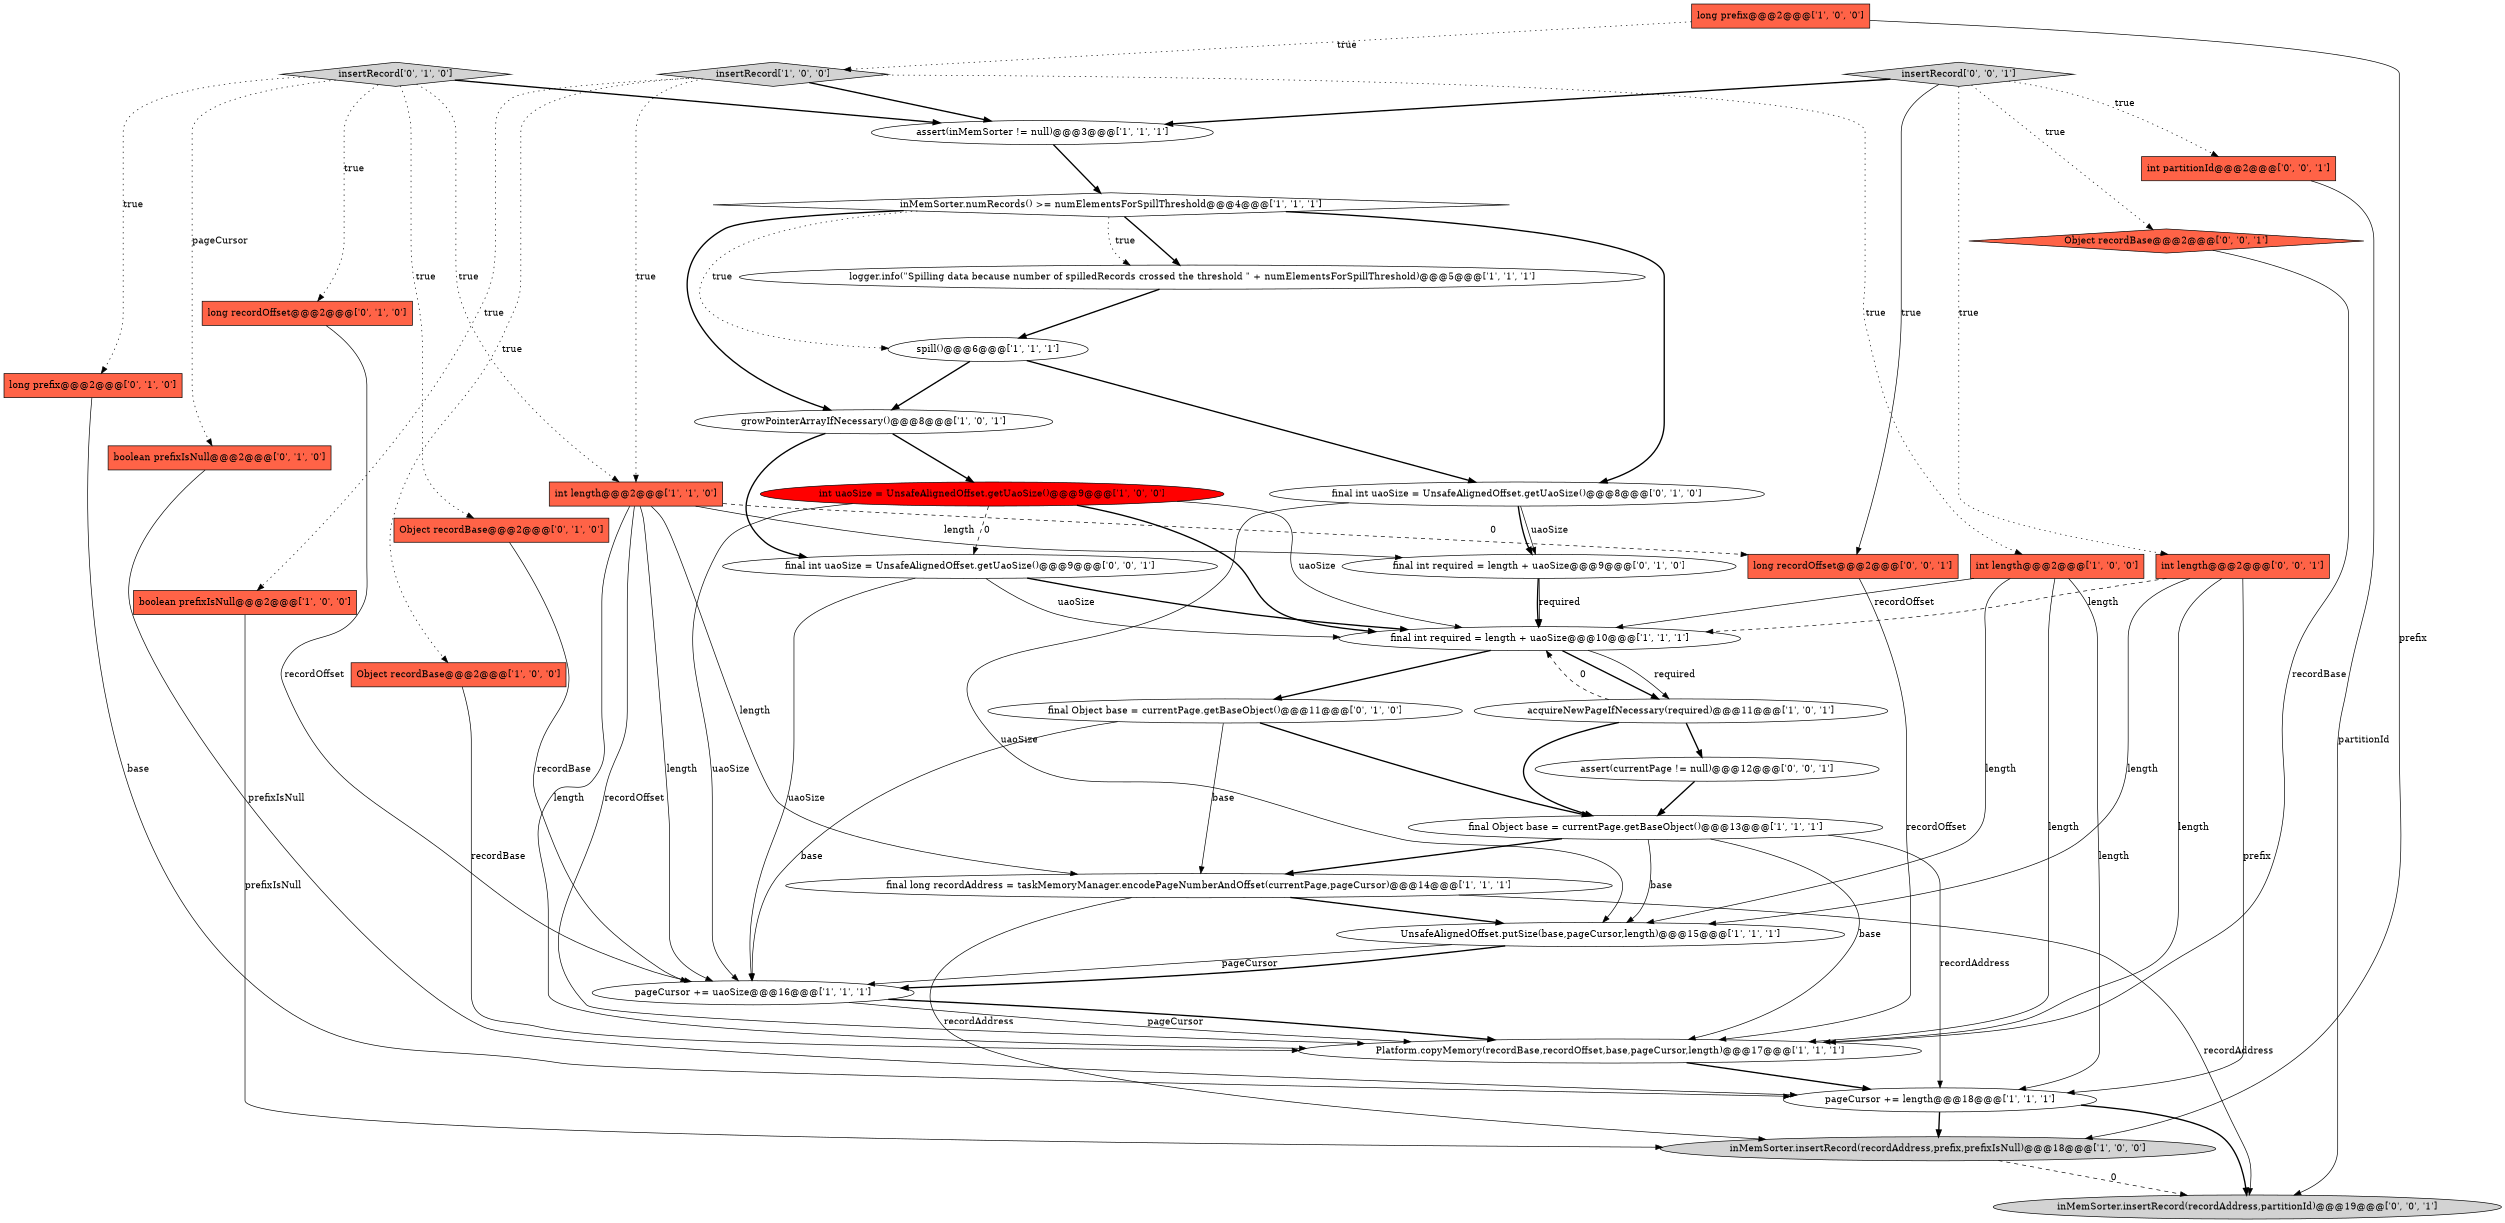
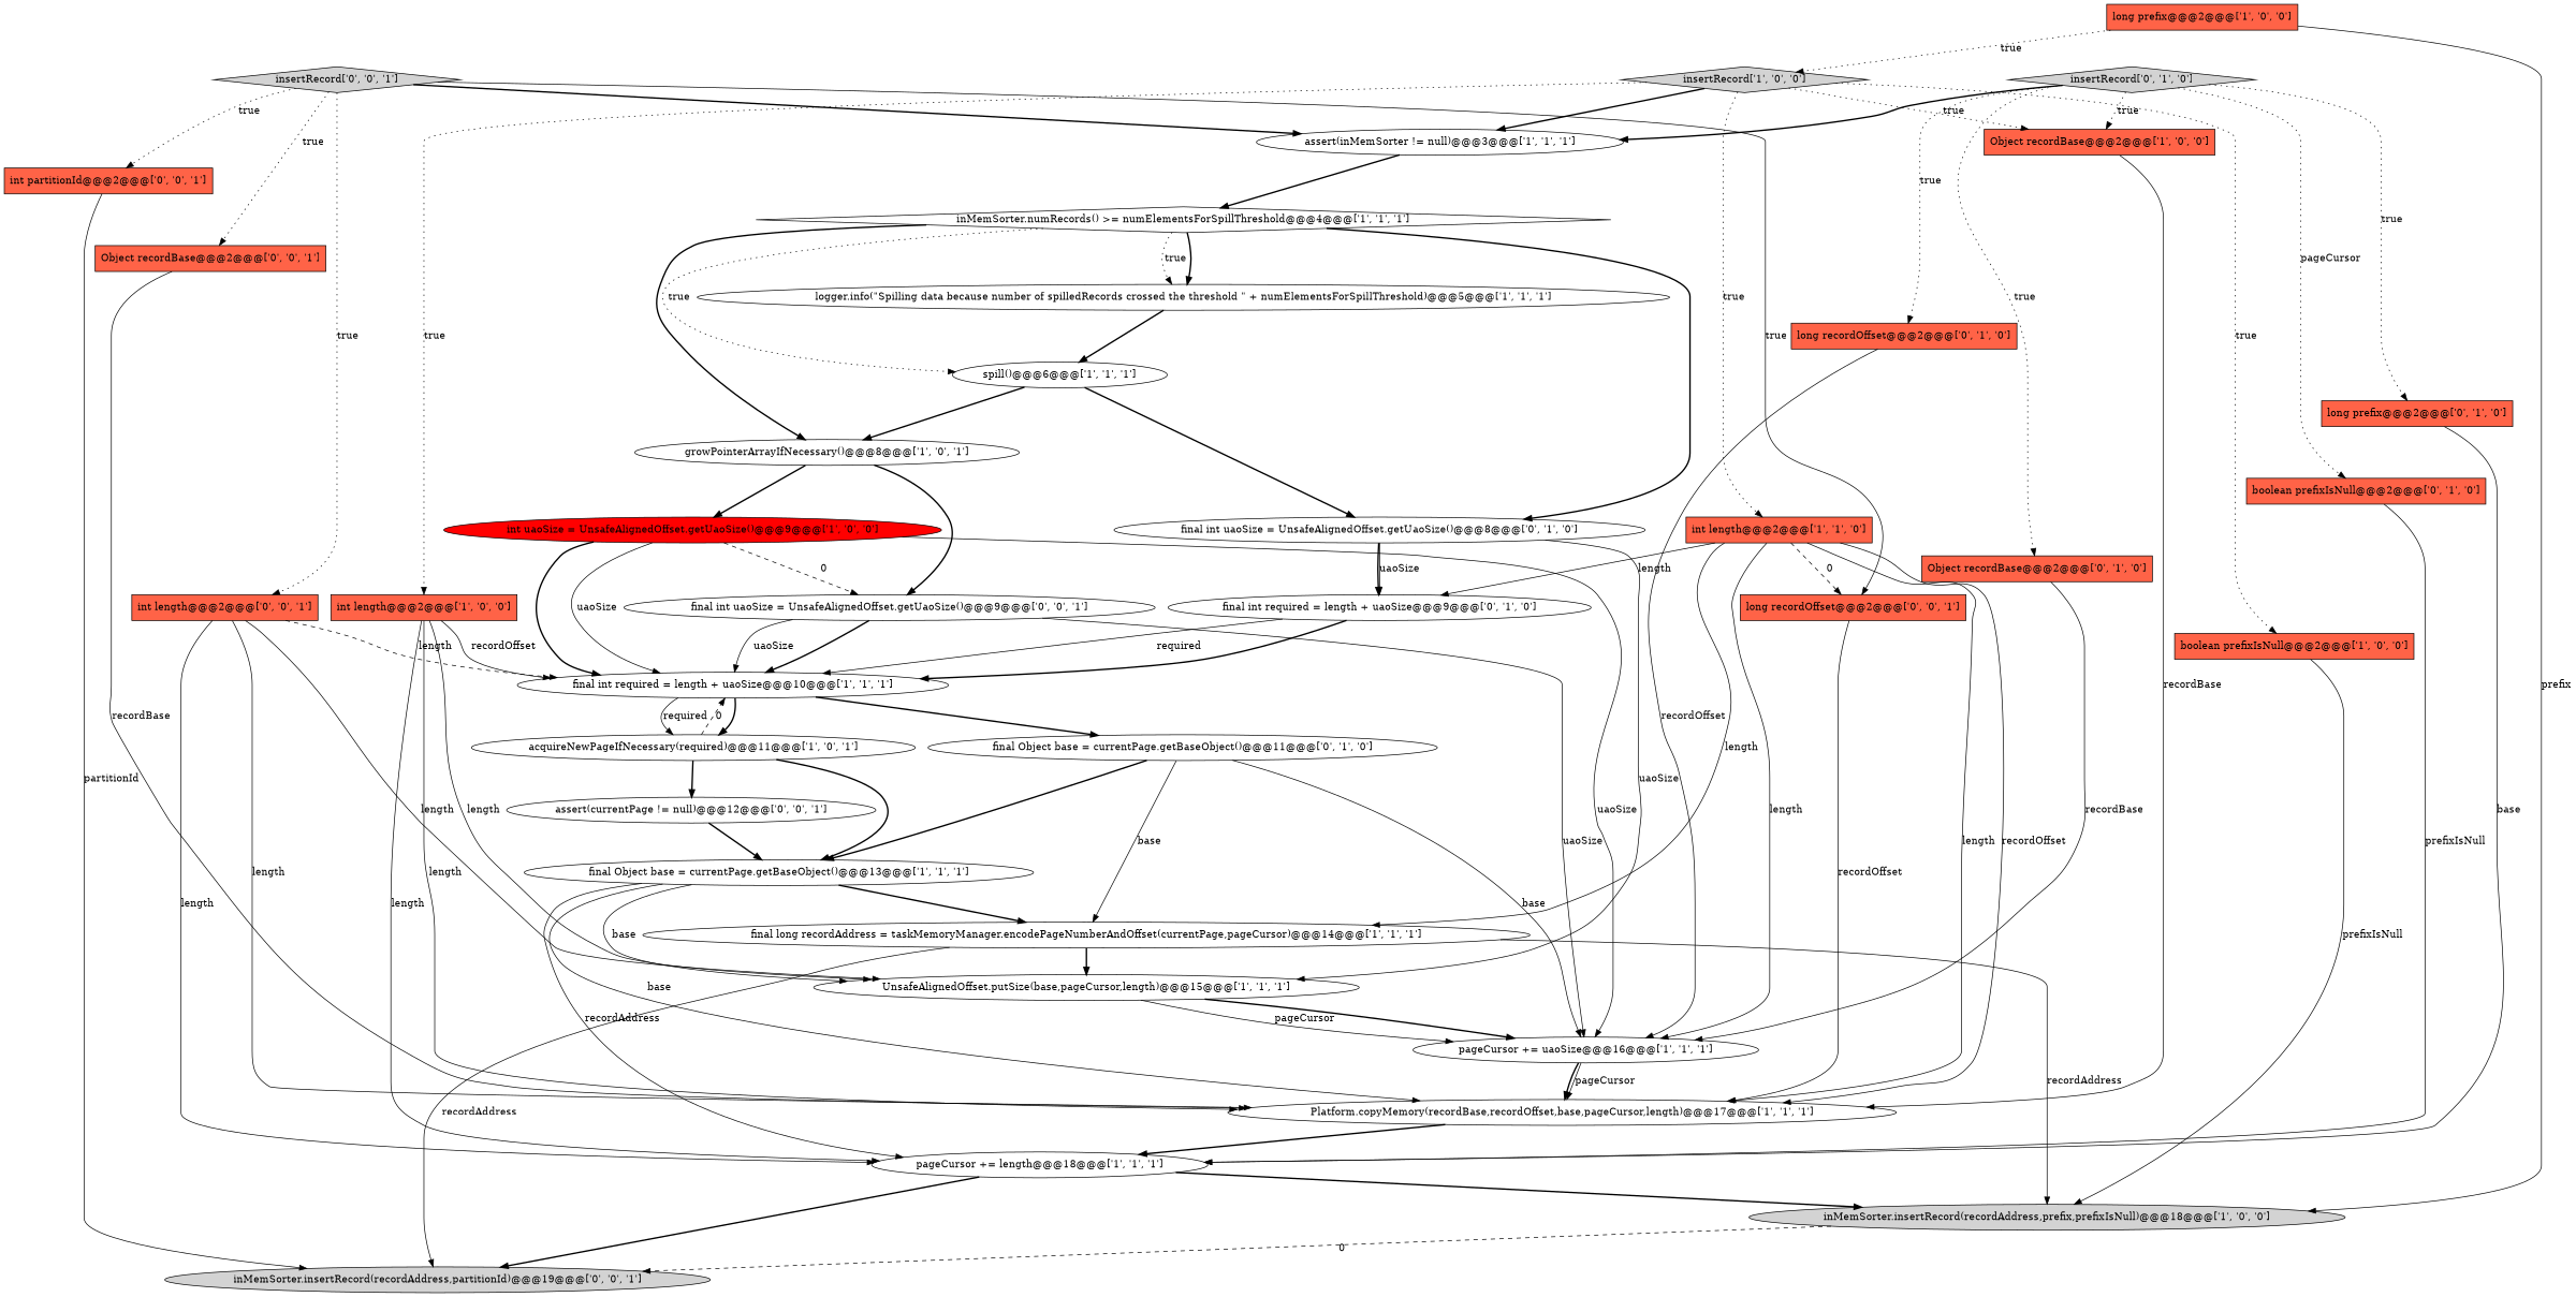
  digraph {
    node [fillcolor=white shape=ellipse style=filled]
    edge [style=solid]
    n1 [label="final Object base = currentPage.getBaseObject()@@@11@@@['0', '1', '0']"]
    n2 [label="final long recordAddress = taskMemoryManager.encodePageNumberAndOffset(currentPage,pageCursor)@@@14@@@['1', '1', '1']"]
    n3 [label="final Object base = currentPage.getBaseObject()@@@13@@@['1', '1', '1']"]
    n4 [label="pageCursor += uaoSize@@@16@@@['1', '1', '1']"]
    n5 [label="UnsafeAlignedOffset.putSize(base,pageCursor,length)@@@15@@@['1', '1', '1']"]
    n6 [fillcolor=lightgray label="inMemSorter.insertRecord(recordAddress,prefix,prefixIsNull)@@@18@@@['1', '0', '0']"]
    n7 [fillcolor=lightgray label="inMemSorter.insertRecord(recordAddress,partitionId)@@@19@@@['0', '0', '1']"]
    n8 [label="Platform.copyMemory(recordBase,recordOffset,base,pageCursor,length)@@@17@@@['1', '1', '1']"]
    n9 [label="pageCursor += length@@@18@@@['1', '1', '1']"]
    n10 [fillcolor=tomato label="long recordOffset@@@2@@@['0', '1', '0']" shape=box]
-   n11 [fillcolor=tomato label="Object recordBase@@@2@@@['0', '0', '1']" shape=diamond]
+   n11 [fillcolor=tomato label="Object recordBase@@@2@@@['0', '0', '1']" shape=box]
    n12 [fillcolor=tomato label="int length@@@2@@@['1', '0', '0']" shape=box]
    n13 [label="final int required = length + uaoSize@@@10@@@['1', '1', '1']"]
    n14 [label="acquireNewPageIfNecessary(required)@@@11@@@['1', '0', '1']"]
    n15 [label="inMemSorter.numRecords() >= numElementsForSpillThreshold@@@4@@@['1', '1', '1']" shape=diamond]
    n16 [label="final int uaoSize = UnsafeAlignedOffset.getUaoSize()@@@8@@@['0', '1', '0']"]
    n17 [label="spill()@@@6@@@['1', '1', '1']"]
    n18 [label="growPointerArrayIfNecessary()@@@8@@@['1', '0', '1']"]
    n19 [label="logger.info(\"Spilling data because number of spilledRecords crossed the threshold \" + numElementsForSpillThreshold)@@@5@@@['1', '1', '1']"]
    n20 [label="final int required = length + uaoSize@@@9@@@['0', '1', '0']"]
    n21 [label="final int uaoSize = UnsafeAlignedOffset.getUaoSize()@@@9@@@['0', '0', '1']"]
    n22 [fillcolor=red label="int uaoSize = UnsafeAlignedOffset.getUaoSize()@@@9@@@['1', '0', '0']"]
    n23 [label="assert(currentPage != null)@@@12@@@['0', '0', '1']"]
    n24 [fillcolor=tomato label="int length@@@2@@@['0', '0', '1']" shape=box]
    n25 [fillcolor=tomato label="long prefix@@@2@@@['1', '0', '0']" shape=box]
    n26 [fillcolor=lightgray label="insertRecord['1', '0', '0']" shape=diamond]
    n27 [fillcolor=tomato label="long prefix@@@2@@@['0', '1', '0']" shape=box]
    n28 [label="assert(inMemSorter != null)@@@3@@@['1', '1', '1']"]
    n29 [fillcolor=tomato label="boolean prefixIsNull@@@2@@@['0', '1', '0']" shape=box]
    n30 [fillcolor=lightgray label="insertRecord['0', '1', '0']" shape=diamond]
    n31 [fillcolor=tomato label="Object recordBase@@@2@@@['0', '1', '0']" shape=box]
    n32 [fillcolor=tomato label="int length@@@2@@@['1', '1', '0']" shape=box]
    n33 [fillcolor=tomato label="long recordOffset@@@2@@@['0', '0', '1']" shape=box]
    n34 [fillcolor=tomato label="boolean prefixIsNull@@@2@@@['1', '0', '0']" shape=box]
    n35 [fillcolor=tomato label="Object recordBase@@@2@@@['1', '0', '0']" shape=box]
    n36 [fillcolor=lightgray label="insertRecord['0', '0', '1']" shape=diamond]
    n37 [fillcolor=tomato label="int partitionId@@@2@@@['0', '0', '1']" shape=box]
    n1 -> n2 [label=base]
    n1 -> n3 [style=bold]
    n1 -> n4 [label=base]
    n2 -> n5 [style=bold]
    n2 -> n6 [label=recordAddress]
    n2 -> n7 [label=recordAddress]
    n3 -> n2 [style=bold]
    n3 -> n5 [label=base]
    n3 -> n8 [label=base]
    n3 -> n9 [label=recordAddress]
    n4 -> n8 [style=bold]
    n4 -> n8 [label=pageCursor]
    n5 -> n4 [label=pageCursor]
    n5 -> n4 [style=bold]
    n6 -> n7 [label=0 style=dashed]
    n8 -> n9 [style=bold]
    n9 -> n6 [style=bold]
    n9 -> n7 [style=bold]
    n10 -> n4 [label=recordOffset]
    n11 -> n8 [label=recordBase]
    n12 -> n5 [label=length]
    n12 -> n8 [label=length]
    n12 -> n9 [label=length]
    n12 -> n13 [label=recordOffset]
    n13 -> n1 [style=bold]
    n13 -> n14 [style=bold]
    n13 -> n14 [label=required]
    n14 -> n3 [style=bold]
    n14 -> n13 [label=0 style=dashed]
    n14 -> n23 [style=bold]
    n15 -> n16 [style=bold]
    n15 -> n17 [label=true style=dotted]
    n15 -> n18 [style=bold]
    n15 -> n19 [style=bold]
    n15 -> n19 [label=true style=dotted]
    n16 -> n5 [label=uaoSize]
    n16 -> n20 [style=bold]
    n16 -> n20 [label=uaoSize]
    n17 -> n16 [style=bold]
    n17 -> n18 [style=bold]
    n18 -> n21 [style=bold]
    n18 -> n22 [style=bold]
    n19 -> n17 [style=bold]
    n20 -> n13 [style=bold]
    n20 -> n13 [label=required]
    n21 -> n4 [label=uaoSize]
    n21 -> n13 [style=bold]
    n21 -> n13 [label=uaoSize]
    n22 -> n4 [label=uaoSize]
    n22 -> n13 [style=bold]
    n22 -> n13 [label=uaoSize]
    n22 -> n21 [label=0 style=dashed]
    n23 -> n3 [style=bold]
    n24 -> n5 [label=length]
    n24 -> n8 [label=length]
-   n24 -> n9 [label=prefix]
+   n24 -> n9 [label=length]
    n24 -> n13 [label=length style=dashed]
    n25 -> n6 [label=prefix]
    n25 -> n26 [label=true style=dotted]
    n26 -> n12 [label=true style=dotted]
    n26 -> n28 [style=bold]
    n26 -> n32 [label=true style=dotted]
    n26 -> n34 [label=true style=dotted]
    n26 -> n35 [label=true style=dotted]
    n27 -> n9 [label=base]
    n28 -> n15 [style=bold]
    n29 -> n9 [label=prefixIsNull]
    n30 -> n10 [label=true style=dotted]
    n30 -> n27 [label=true style=dotted]
    n30 -> n28 [style=bold]
    n30 -> n29 [label=pageCursor style=dotted]
    n30 -> n31 [label=true style=dotted]
-   n30 -> n32 [label=true style=dotted]
+   n30 -> n35 [label=true style=dotted]
    n31 -> n4 [label=recordBase]
    n32 -> n2 [label=length]
    n32 -> n4 [label=length]
    n32 -> n8 [label=length]
    n32 -> n8 [label=recordOffset]
    n32 -> n20 [label=length]
    n32 -> n33 [label=0 style=dashed]
    n33 -> n8 [label=recordOffset]
    n34 -> n6 [label=prefixIsNull]
    n35 -> n8 [label=recordBase]
    n36 -> n11 [label=true style=dotted]
    n36 -> n24 [label=true style=dotted]
    n36 -> n28 [style=bold]
    n36 -> n33 [label=true]
    n36 -> n37 [label=true style=dotted]
    n37 -> n7 [label=partitionId]
  }
